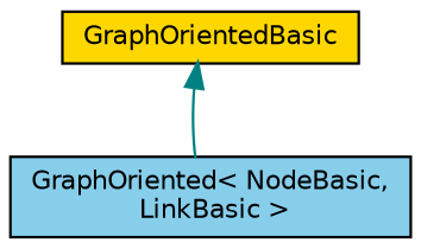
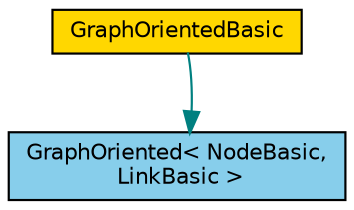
  digraph {
    node [color=black fontname=Helvetica fontsize=10 shape=record style=filled]
    n1 [fillcolor=gold fontcolor=black height=0.2 label=GraphOrientedBasic width=0.4]
    n2 [height=0.2 label="GraphOriented\< NodeBasic,\l LinkBasic \>" width=0.4 fillcolor=skyblue]
-   n1 -> n2 [color=teal dir=back fontname=Helvetica fontsize=10 labelfontname=Helvetica labelfontsize=10 style=solid]
+   n2 -> n1 [color=teal dir=back fontname=Helvetica fontsize=10 labelfontname=Helvetica labelfontsize=10 style=solid]
  }
